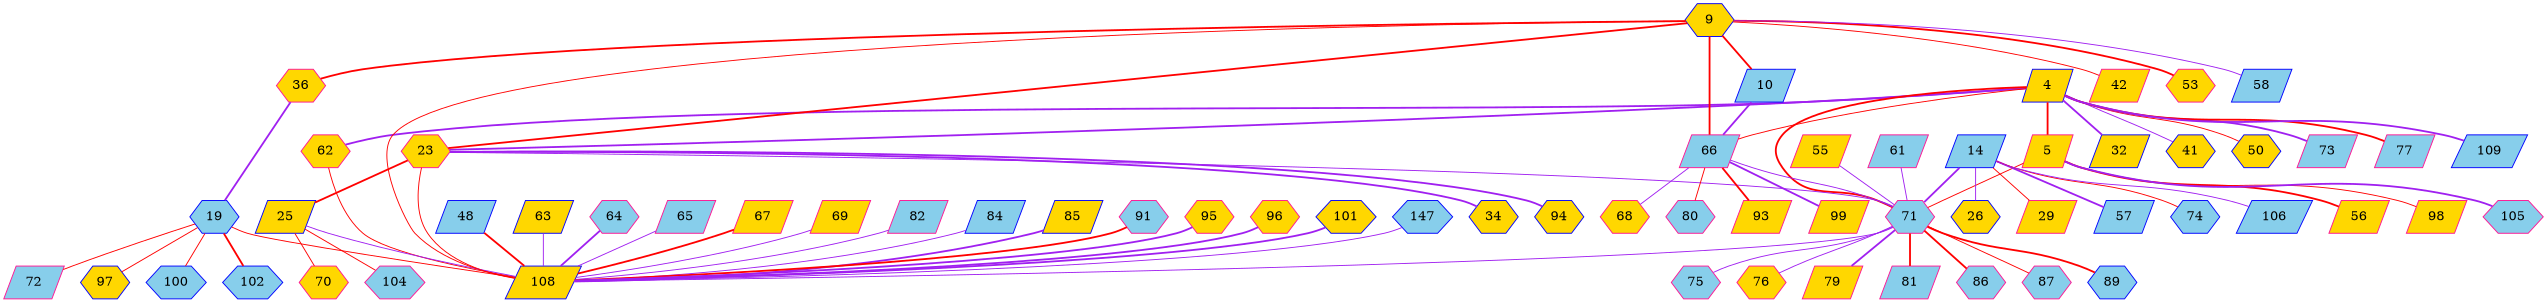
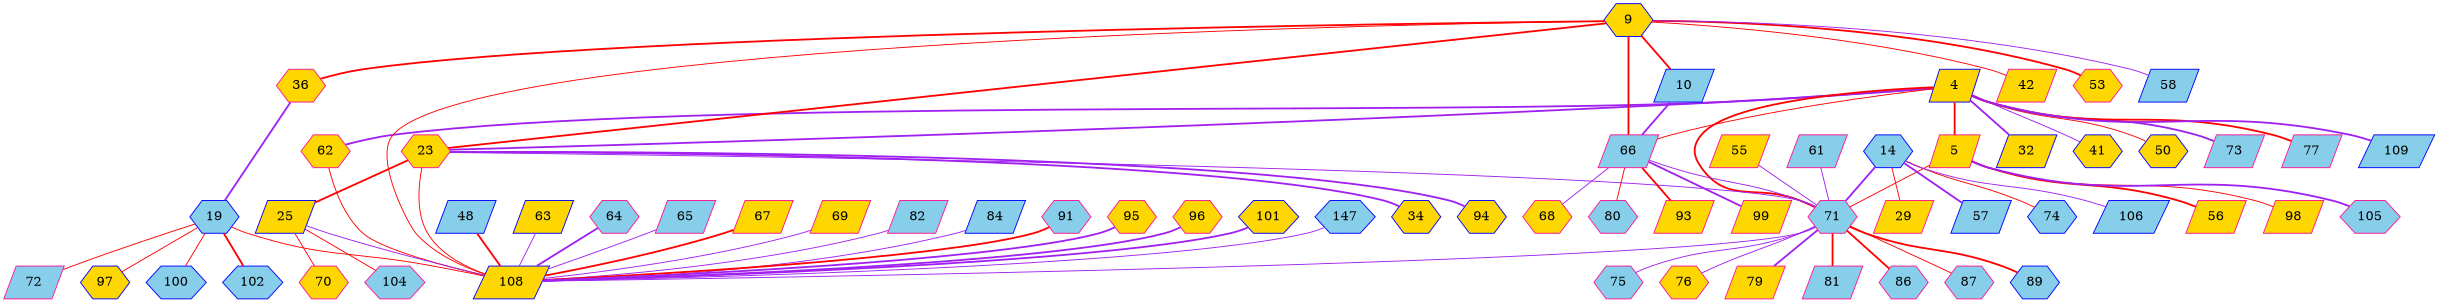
  graph {
    node [color=deeppink fillcolor=gold shape=parallelogram style=filled]
    edge [color=purple style=bold]
    4 [color=blue super="+2+3"]
    5 [super="+1"]
    23 [shape=hexagon super="+21"]
    32 [color=blue]
    41 [color=blue shape=hexagon]
    50 [color=blue shape=hexagon]
    62 [shape=hexagon super="+46"]
    66 [fillcolor=skyblue super="+8+28+35+49"]
    71 [fillcolor=skyblue shape=hexagon super="+13+44+15+43"]
    73 [fillcolor=skyblue]
    77 [fillcolor=skyblue]
    109 [color=blue fillcolor=skyblue]
    56
    98
    105 [fillcolor=skyblue shape=hexagon]
    19 [color=blue fillcolor=skyblue shape=hexagon super="+18"]
    108 [color=blue super="+90+103+20+24+27+33+38+39+40"]
    72 [fillcolor=skyblue]
    97 [color=blue shape=hexagon]
    100 [color=blue fillcolor=skyblue shape=hexagon]
    102 [color=blue fillcolor=skyblue shape=hexagon]
    25 [color=blue super="+22"]
    34 [color=blue shape=hexagon]
    94 [color=blue shape=hexagon super="+31"]
    68 [shape=hexagon]
    80 [fillcolor=skyblue shape=hexagon]
    93
    99 [super="+45+47+60+78+88"]
    75 [fillcolor=skyblue shape=hexagon]
    76 [shape=hexagon super="+51+54"]
    79
    81 [fillcolor=skyblue]
    86 [fillcolor=skyblue shape=hexagon]
    87 [fillcolor=skyblue shape=hexagon super="+83"]
    89 [color=blue fillcolor=skyblue shape=hexagon]
    9 [color=blue shape=hexagon super="+7"]
    10 [color=blue fillcolor=skyblue]
    36 [shape=hexagon]
    42 [super="+30"]
    53 [shape=hexagon]
    58 [color=blue fillcolor=skyblue]
-   14 [color=blue fillcolor=skyblue super="+12"]
-   26 [color=blue shape=hexagon]
+   14 [color=blue fillcolor=skyblue shape=hexagon super="+12"]
    29
    57 [color=blue fillcolor=skyblue]
    74 [color=blue fillcolor=skyblue shape=hexagon]
    106 [color=blue fillcolor=skyblue super="+92"]
    70 [shape=hexagon]
    104 [fillcolor=skyblue shape=hexagon]
    48 [color=blue fillcolor=skyblue]
    55
    61 [fillcolor=skyblue]
    63 [color=blue]
    64 [fillcolor=skyblue shape=hexagon]
    65 [fillcolor=skyblue]
    67
    69
    82 [fillcolor=skyblue super="+52"]
    84 [color=blue fillcolor=skyblue]
-   85 [color=blue]
    91 [fillcolor=skyblue shape=hexagon]
    95 [shape=hexagon]
    96 [shape=hexagon]
    101 [color=blue shape=hexagon]
    n65 [color=blue fillcolor=skyblue label=147 shape=hexagon]
    4 -- 5 [color=red weight=6]
    4 -- 23
    4 -- 32
    4 -- 41 [style=solid]
    4 -- 50 [color=red style=solid]
    4 -- 62
    4 -- 66 [color=red style=solid]
    4 -- 71 [color=red weight=2]
    4 -- 73
    4 -- 77 [color=red]
    4 -- 109
    5 -- 71 [color=red style=solid]
    5 -- 56 [color=red]
    5 -- 98 [color=red style=solid]
    5 -- 105
    23 -- 71 [style=solid]
    23 -- 108 [color=red style=solid weight=2]
    23 -- 25 [color=red weight=4]
    23 -- 34
    23 -- 94
    62 -- 108 [color=red style=solid]
    66 -- 71 [style=solid]
    66 -- 68 [style=solid]
    66 -- 80 [color=red style=solid]
    66 -- 93 [color=red]
    66 -- 99
    71 -- 108 [style=solid weight=2]
    71 -- 75 [style=solid]
    71 -- 76 [style=solid]
    71 -- 79
    71 -- 81 [color=red]
    71 -- 86 [color=red]
    71 -- 87 [color=red style=solid]
    71 -- 89 [color=red]
    19 -- 108 [color=red style=solid weight=7]
    19 -- 72 [color=red style=solid]
    19 -- 97 [color=red style=solid]
    19 -- 100 [color=red style=solid]
    19 -- 102 [color=red]
    25 -- 108 [style=solid weight=2]
    25 -- 70 [color=red style=solid]
    25 -- 104 [color=red style=solid]
    9 -- 23 [color=red]
    9 -- 66 [color=red weight=4]
    9 -- 108 [color=red style=solid]
    9 -- 10 [color=red weight=2]
    9 -- 36 [color=red]
    9 -- 42 [color=red style=solid]
    9 -- 53 [color=red]
    9 -- 58 [style=solid]
    10 -- 66 [weight=2]
    36 -- 19
    14 -- 71 [weight=6]
-   14 -- 26 [style=solid]
    14 -- 29 [color=red style=solid]
    14 -- 57
    14 -- 74 [color=red style=solid]
    14 -- 106 [style=solid]
    48 -- 108 [color=red]
    55 -- 71 [style=solid]
    61 -- 71 [style=solid]
    63 -- 108 [style=solid]
    64 -- 108
    65 -- 108 [style=solid]
    67 -- 108 [color=red]
    69 -- 108 [style=solid]
    82 -- 108 [style=solid]
    84 -- 108 [style=solid]
-   85 -- 108
    91 -- 108 [color=red]
    95 -- 108
    96 -- 108
    101 -- 108
    n65 -- 108 [style=solid]
  }
